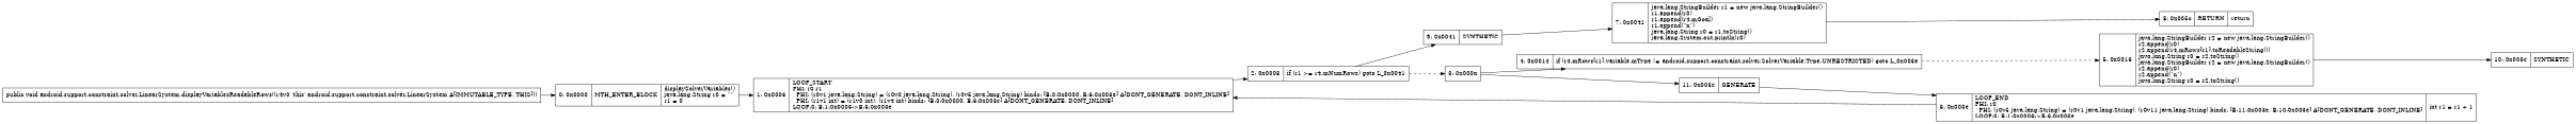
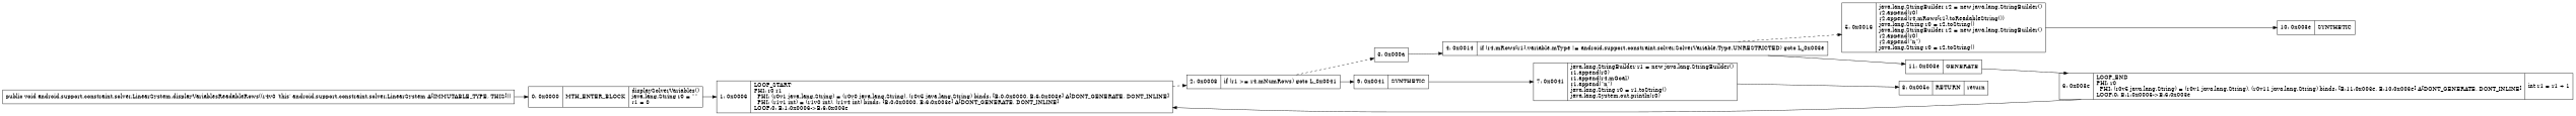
  digraph {
    rankdir=LR
    node [shape=record]
    n1 [label="{0\:\ 0x0000|MTH_ENTER_BLOCK\l|displaySolverVariables()\ljava.lang.String r0 = \"\"\lr1 = 0\l}"]
    n2 [label="{1\:\ 0x0006|LOOP_START\lPHI: r0 r1 \l  PHI: (r0v1 java.lang.String) = (r0v0 java.lang.String), (r0v5 java.lang.String) binds: [B:0:0x0000, B:6:0x003e] A[DONT_GENERATE, DONT_INLINE]\l  PHI: (r1v1 int) = (r1v0 int), (r1v4 int) binds: [B:0:0x0000, B:6:0x003e] A[DONT_GENERATE, DONT_INLINE]\lLOOP:0: B:1:0x0006\-\>B:6:0x003e\l}"]
    n3 [label="{2\:\ 0x0008|if (r1 \>= r4.mNumRows) goto L_0x0041\l}"]
    n4 [label="{3\:\ 0x000a}"]
    n5 [label="{9\:\ 0x0041|SYNTHETIC\l}"]
    n6 [label="{4\:\ 0x0014|if (r4.mRows[r1].variable.mType != android.support.constraint.solver.SolverVariable.Type.UNRESTRICTED) goto L_0x003e\l}"]
    n7 [label="{7\:\ 0x0041|java.lang.StringBuilder r1 = new java.lang.StringBuilder()\lr1.append(r0)\lr1.append(r4.mGoal)\lr1.append(\"n\")\ljava.lang.String r0 = r1.toString()\ljava.lang.System.out.println(r0)\l}"]
    n8 [label="{5\:\ 0x0016|java.lang.StringBuilder r2 = new java.lang.StringBuilder()\lr2.append(r0)\lr2.append(r4.mRows[r1].toReadableString())\ljava.lang.String r0 = r2.toString()\ljava.lang.StringBuilder r2 = new java.lang.StringBuilder()\lr2.append(r0)\lr2.append(\"n\")\ljava.lang.String r0 = r2.toString()\l}"]
    n9 [label="{11\:\ 0x003e|GENERATE\l}"]
    n10 [label="{10\:\ 0x003e|SYNTHETIC\l}"]
    n11 [label="{6\:\ 0x003e|LOOP_END\lPHI: r0 \l  PHI: (r0v5 java.lang.String) = (r0v1 java.lang.String), (r0v11 java.lang.String) binds: [B:11:0x003e, B:10:0x003e] A[DONT_GENERATE, DONT_INLINE]\lLOOP:0: B:1:0x0006\-\>B:6:0x003e\l|int r1 = r1 + 1\l}"]
    n12 [label="{8\:\ 0x005c|RETURN\l|return\l}"]
    n13 [label="{public void android.support.constraint.solver.LinearSystem.displayVariablesReadableRows((r4v0 'this' android.support.constraint.solver.LinearSystem A[IMMUTABLE_TYPE, THIS])) }"]
    n1 -> n2
-   n2 -> n3
+   n2 -> n3 [style=dashed]
    n3 -> n4 [style=dashed]
    n3 -> n5
    n4 -> n6
    n5 -> n7
    n6 -> n8 [style=dashed]
-   n4 -> n9
+   n6 -> n9
    n7 -> n12
    n8 -> n10
    n9 -> n11
    n11 -> n2
    n13 -> n1
  }
